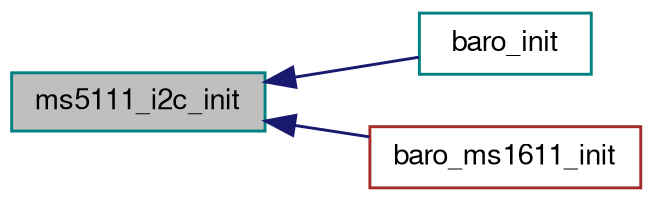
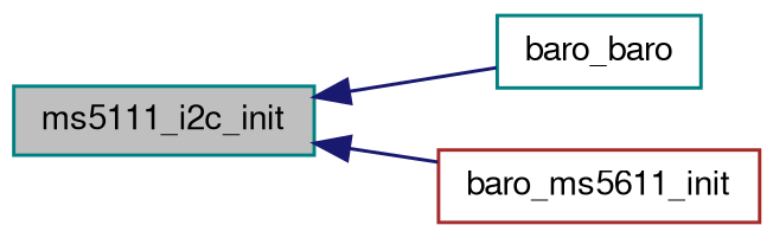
  digraph {
    rankdir=LR
    node [color=teal fillcolor=white fontname=FreeSans fontsize=10 shape=record style=filled]
    edge [color=midnightblue dir=back fontname=FreeSans fontsize=10 labelfontname=FreeSans labelfontsize=10 style=solid]
    n1 [fillcolor=grey75 fontcolor=black height=0.2 label=ms5111_i2c_init width=0.4]
-   n2 [height=0.2 label=baro_init width=0.4]
-   n3 [color=brown height=0.2 label=baro_ms1611_init width=0.4]
+   n2 [height=0.2 label=baro_baro width=0.4]
+   n3 [color=brown height=0.2 label=baro_ms5611_init width=0.4]
    n1 -> n2
    n1 -> n3
  }
